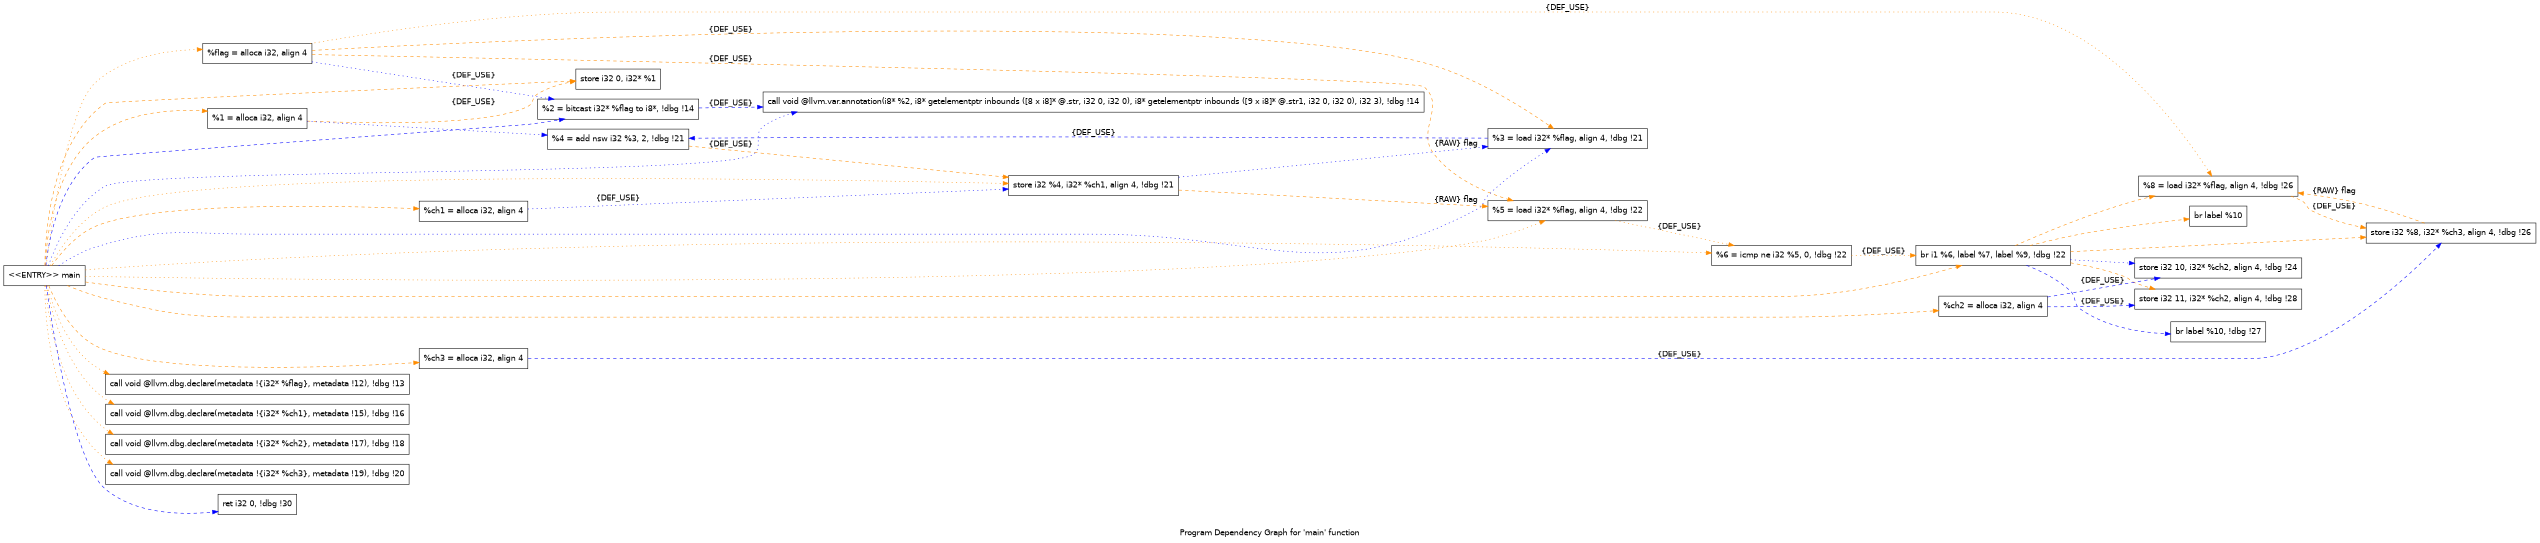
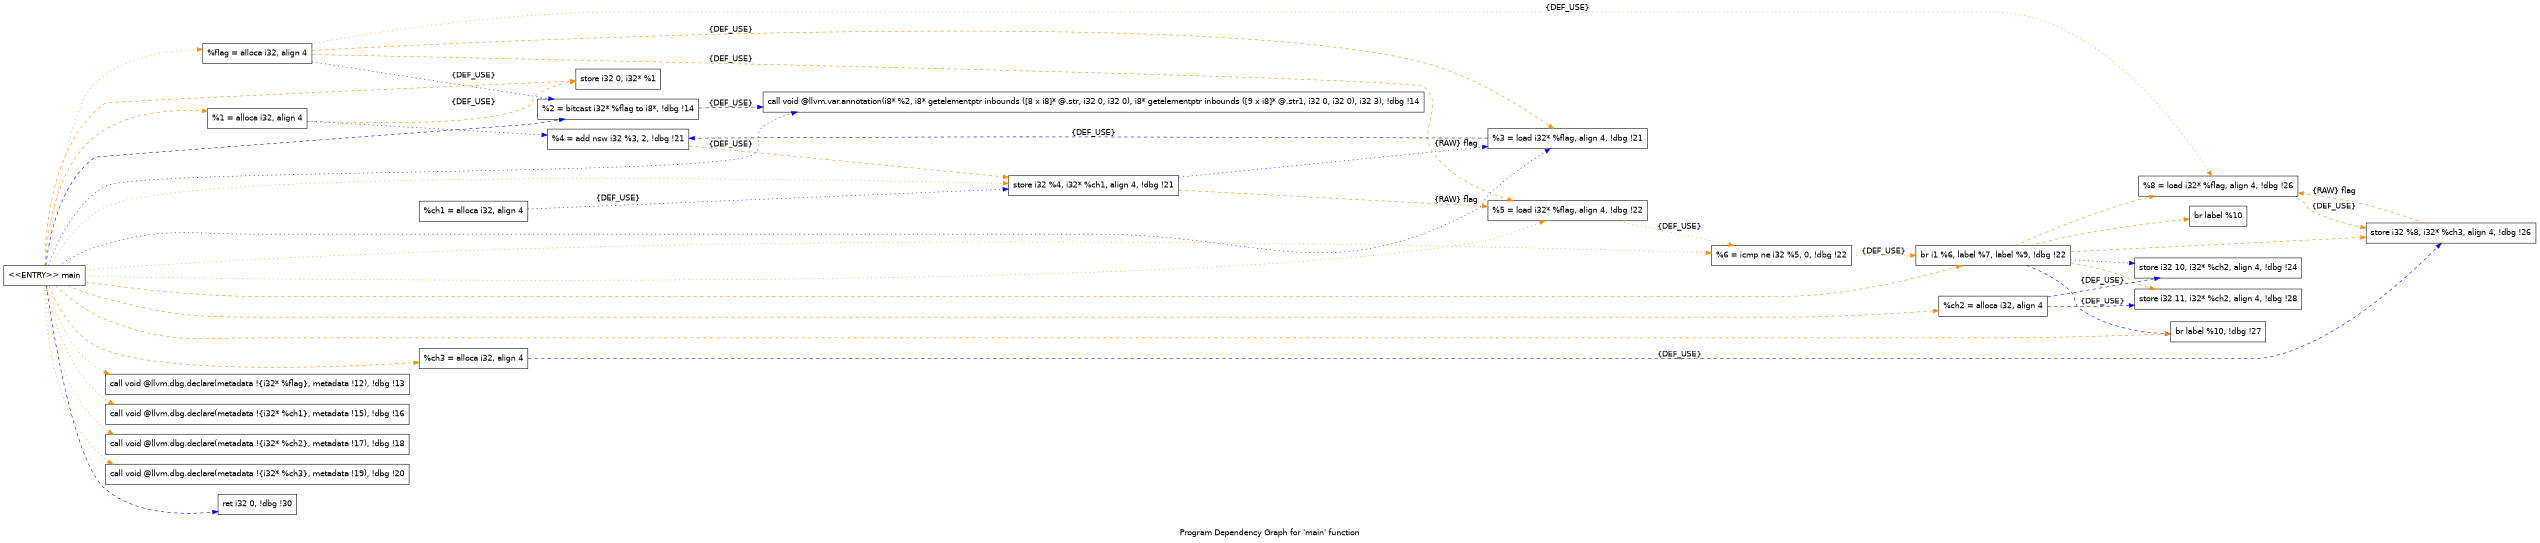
  digraph {
    fontname="DejaVu Sans"
    label="Program Dependency Graph for 'main' function"
    rankdir=LR
    node [fontname="DejaVu Sans" shape=record]
    edge [color=darkorange fontname="DejaVu Sans" style=dashed]
    n1 [label="{  %1 = alloca i32, align 4}"]
    n2 [label="{  store i32 0, i32* %1}"]
    n3 [label="{  %4 = add nsw i32 %3, 2, !dbg !21}"]
    n4 [label="{  %flag = alloca i32, align 4}"]
    n5 [label="{  %2 = bitcast i32* %flag to i8*, !dbg !14}"]
    n6 [label="{  %3 = load i32* %flag, align 4, !dbg !21}"]
    n7 [label="{  %5 = load i32* %flag, align 4, !dbg !22}"]
    n8 [label="{  %8 = load i32* %flag, align 4, !dbg !26}"]
    n9 [label="{  call void @llvm.var.annotation(i8* %2, i8* getelementptr inbounds ([8 x i8]* @.str, i32 0, i32 0), i8* getelementptr inbounds ([9 x i8]* @.str1, i32 0, i32 0), i32 3), !dbg !14}"]
    n10 [label="{  %6 = icmp ne i32 %5, 0, !dbg !22}"]
    n11 [label="{  store i32 %8, i32* %ch3, align 4, !dbg !26}"]
    n12 [label="{  store i32 %4, i32* %ch1, align 4, !dbg !21}"]
    n13 [label="{  br i1 %6, label %7, label %9, !dbg !22}"]
    n14 [label="{  store i32 10, i32* %ch2, align 4, !dbg !24}"]
    n15 [label="{  store i32 11, i32* %ch2, align 4, !dbg !28}"]
    n16 [label="{  br label %10, !dbg !27}"]
    n17 [label="{  br label %10}"]
    n18 [label="{  %ch1 = alloca i32, align 4}"]
    n19 [label="{  %ch2 = alloca i32, align 4}"]
    n20 [label="{  %ch3 = alloca i32, align 4}"]
    n21 [label="{\<\<ENTRY\>\> main}"]
    n22 [label="{  call void @llvm.dbg.declare(metadata !\{i32* %flag\}, metadata !12), !dbg !13}"]
    n23 [label="{  call void @llvm.dbg.declare(metadata !\{i32* %ch1\}, metadata !15), !dbg !16}"]
    n24 [label="{  call void @llvm.dbg.declare(metadata !\{i32* %ch2\}, metadata !17), !dbg !18}"]
    n25 [label="{  call void @llvm.dbg.declare(metadata !\{i32* %ch3\}, metadata !19), !dbg !20}"]
    n26 [label="{  ret i32 0, !dbg !30}"]
    n1 -> n2 [label="{DEF_USE}"]
    n1 -> n3 [color=blue style=dotted]
    n3 -> n12 [label="{DEF_USE}"]
    n4 -> n5 [color=blue label="{DEF_USE}" style=dotted]
    n4 -> n6 [label="{DEF_USE}"]
    n4 -> n7 [label="{DEF_USE}"]
    n4 -> n8 [label="{DEF_USE}" style=dotted]
    n5 -> n9 [color=blue label="{DEF_USE}"]
    n6 -> n3 [color=blue label="{DEF_USE}"]
    n7 -> n10 [label="{DEF_USE}" style=dotted]
    n8 -> n11 [label="{DEF_USE}"]
    n10 -> n13 [label="{DEF_USE}" style=dotted]
    n11 -> n8 [label="{RAW} flag"]
    n12 -> n6 [color=blue label="{RAW} flag" style=dotted]
    n12 -> n7 [label="{RAW} flag"]
    n13 -> n8
    n13 -> n11
    n13 -> n14 [color=blue style=dotted]
    n13 -> n15
    n13 -> n16 [color=blue]
    n13 -> n17
    n18 -> n12 [color=blue label="{DEF_USE}" style=dotted]
    n19 -> n14 [color=blue label="{DEF_USE}"]
    n19 -> n15 [color=blue label="{DEF_USE}"]
    n20 -> n11 [color=blue label="{DEF_USE}"]
    n21 -> n1
    n21 -> n2
    n21 -> n4 [style=dotted]
    n21 -> n5 [color=blue]
    n21 -> n6 [color=blue style=dotted]
    n21 -> n7 [style=dotted]
    n21 -> n9 [color=blue style=dotted]
    n21 -> n10 [style=dotted]
    n21 -> n12 [style=dotted]
    n21 -> n13
-   n21 -> n18
+   n21 -> n16
    n21 -> n19
    n21 -> n20
    n21 -> n22 [style=dotted]
    n21 -> n23 [style=dotted]
    n21 -> n24 [style=dotted]
    n21 -> n25 [style=dotted]
    n21 -> n26 [color=blue]
  }
